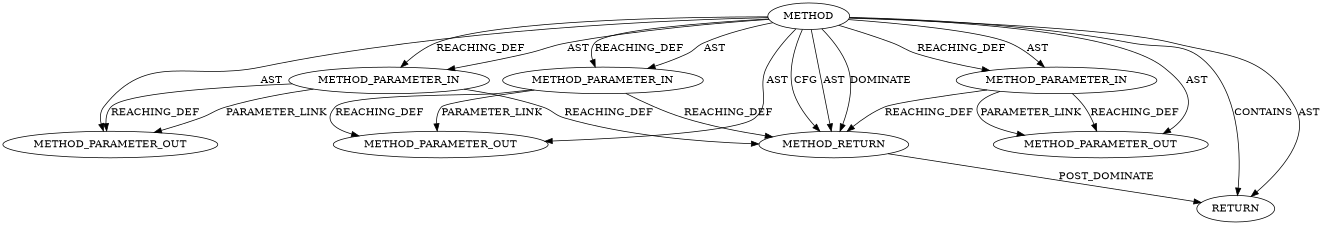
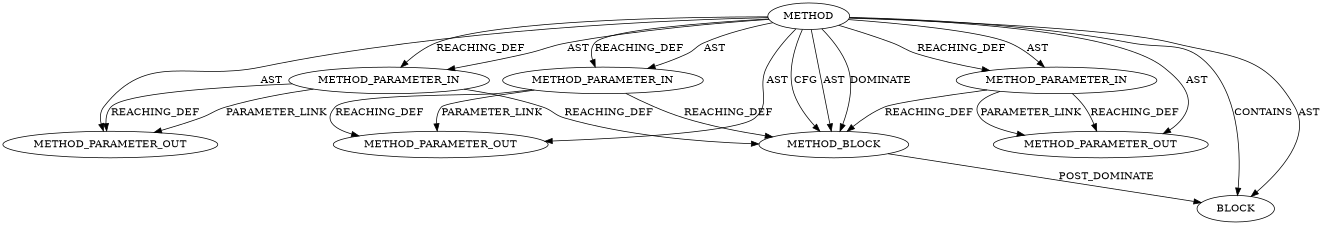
  digraph {
    node [CODE=p1 EVALUATION_STRATEGY=BY_VALUE IS_VARIADIC=false ORDER=1 TYPE_FULL_NAME=ANY]
    n1 [INDEX=1 NAME=p1 label=METHOD_PARAMETER_OUT]
    n2 [CODE=p3 INDEX=3 NAME=p3 ORDER=3 label=METHOD_PARAMETER_OUT]
-   n3 [CODE=RET ORDER=2 label=METHOD_RETURN IS_VARIADIC=""]
-   n4 [ARGUMENT_INDEX=1 CODE="<empty>" label=RETURN EVALUATION_STRATEGY="" IS_VARIADIC=""]
+   n3 [CODE=RET ORDER=2 label=METHOD_BLOCK IS_VARIADIC=""]
+   n4 [ARGUMENT_INDEX=1 CODE="<empty>" label=BLOCK EVALUATION_STRATEGY="" IS_VARIADIC=""]
    n5 [AST_PARENT_FULL_NAME="<global>" AST_PARENT_TYPE=NAMESPACE_BLOCK CODE="<empty>" FILENAME="<empty>" FULL_NAME=memset IS_EXTERNAL=true NAME=memset ORDER=0 label=METHOD EVALUATION_STRATEGY="" IS_VARIADIC="" TYPE_FULL_NAME=""]
    n6 [CODE=p3 INDEX=3 NAME=p3 ORDER=3 label=METHOD_PARAMETER_IN]
    n7 [CODE=p2 INDEX=2 NAME=p2 ORDER=2 label=METHOD_PARAMETER_IN]
    n8 [CODE=p2 INDEX=2 NAME=p2 ORDER=2 label=METHOD_PARAMETER_OUT]
    n9 [INDEX=1 NAME=p1 label=METHOD_PARAMETER_IN]
    n3 -> n4 [label=POST_DOMINATE]
    n5 -> n1 [label=AST]
    n5 -> n2 [label=AST]
    n5 -> n3 [label=CFG]
    n5 -> n3 [label=AST]
    n5 -> n3 [label=DOMINATE]
    n5 -> n4 [label=CONTAINS]
    n5 -> n4 [label=AST]
    n5 -> n6 [label=AST]
    n5 -> n6 [label=REACHING_DEF]
    n5 -> n7 [label=AST]
    n5 -> n7 [label=REACHING_DEF]
    n5 -> n8 [label=AST]
    n5 -> n9 [label=REACHING_DEF]
    n5 -> n9 [label=AST]
    n6 -> n2 [VARIABLE=p3 label=REACHING_DEF]
    n6 -> n2 [label=PARAMETER_LINK]
    n6 -> n3 [VARIABLE=p3 label=REACHING_DEF]
    n7 -> n3 [VARIABLE=p2 label=REACHING_DEF]
    n7 -> n8 [VARIABLE=p2 label=REACHING_DEF]
    n7 -> n8 [label=PARAMETER_LINK]
    n9 -> n1 [VARIABLE=p1 label=REACHING_DEF]
    n9 -> n1 [label=PARAMETER_LINK]
    n9 -> n3 [VARIABLE=p1 label=REACHING_DEF]
  }
